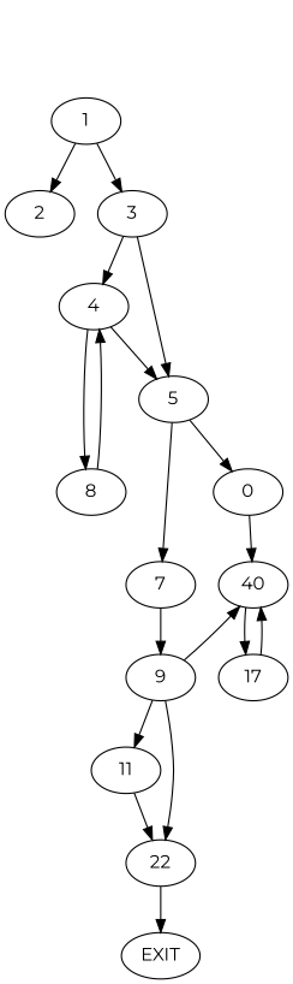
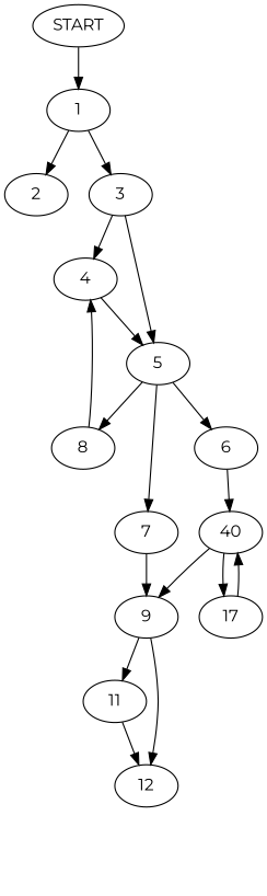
  digraph {
    fontname=Montserrat
    node [fontname=Montserrat]
    edge [fontname=Montserrat]
+   n1 [label=START]
    1
    2
    3
-   n5 [label=EXIT]
    4
    5
    8
-   6 [label=0]
+   6
    7
    n11 [label=40]
    9
    n13 [label=17]
    11
-   12 [label=22]
+   12
+   n1 -> 1
    1 -> 2
    1 -> 3
    3 -> 4
    3 -> 5
    4 -> 5
-   4 -> 8
+   5 -> 8
    5 -> 6
    5 -> 7
    8 -> 4
    6 -> n11
    7 -> 9
-   9 -> n11
+   n11 -> 9
    n11 -> n13
    9 -> 11
    9 -> 12
    n13 -> n11
    11 -> 12
-   12 -> n5
  }
